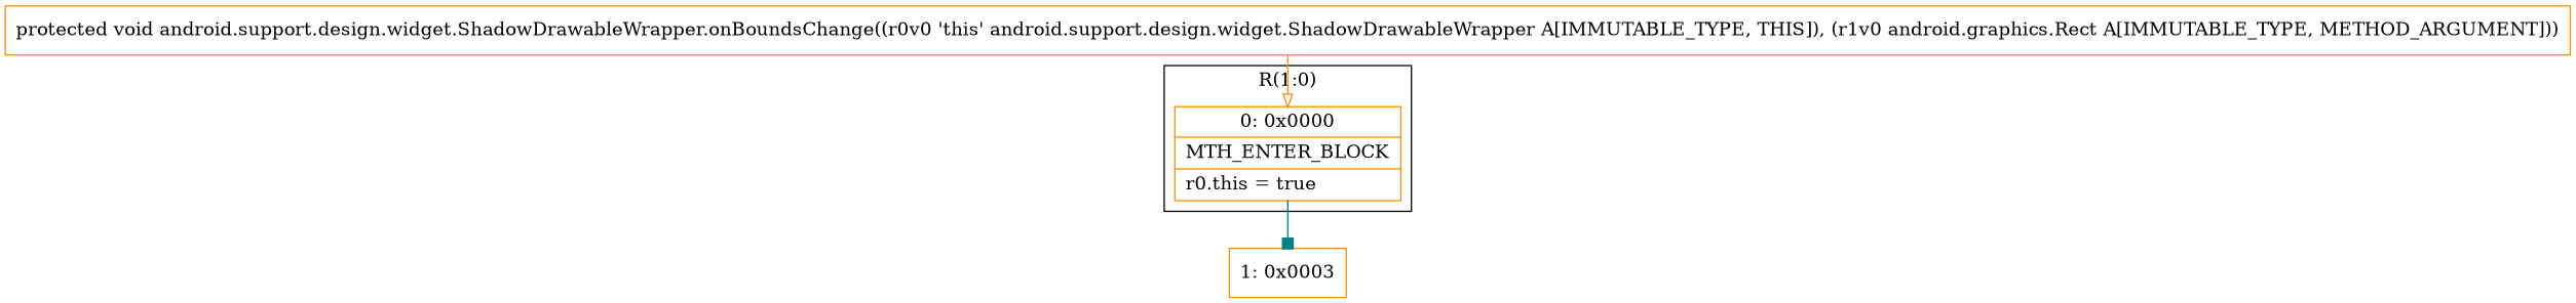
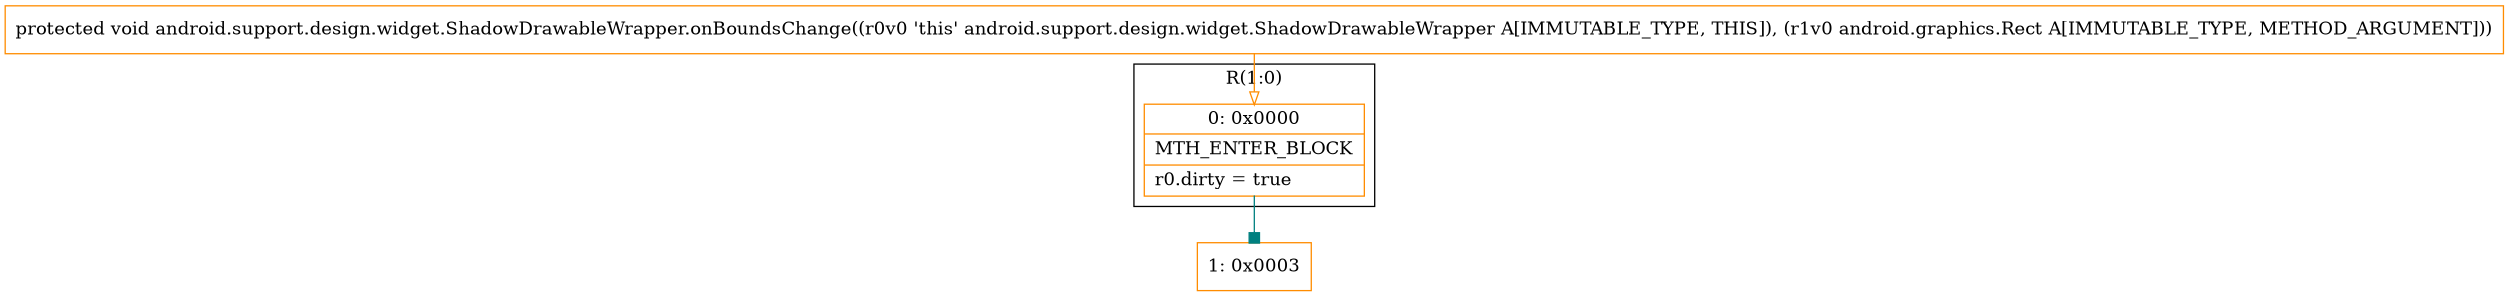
  digraph {
    node [color=darkorange shape=record]
-   n1 [label="{0\:\ 0x0000|MTH_ENTER_BLOCK\l|r0.this = true\l}"]
+   n1 [label="{0\:\ 0x0000|MTH_ENTER_BLOCK\l|r0.dirty = true\l}"]
    n2 [label="{1\:\ 0x0003}"]
    n3 [label="{protected void android.support.design.widget.ShadowDrawableWrapper.onBoundsChange((r0v0 'this' android.support.design.widget.ShadowDrawableWrapper A[IMMUTABLE_TYPE, THIS]), (r1v0 android.graphics.Rect A[IMMUTABLE_TYPE, METHOD_ARGUMENT])) }"]
    subgraph cluster_1 {
      label="R(1:0)"
      n1
    }
    n1 -> n2 [color=teal arrowhead=box]
    n3 -> n1 [color=darkorange arrowhead=onormal]
  }
